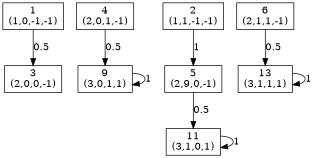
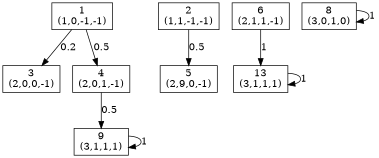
  digraph {
    node [shape=box]
    n1 [label="1\n(1,0,-1,-1)"]
    n2 [label="3\n(2,0,0,-1)"]
    n3 [label="4\n(2,0,1,-1)"]
    n4 [label="2\n(1,1,-1,-1)"]
    n5 [label="5\n(2,9,0,-1)"]
-   n6 [label="9\n(3,0,1,1)"]
-   n7 [label="11\n(3,1,0,1)"]
+   n6 [label="9\n(3,1,1,1)"]
    n8 [label="6\n(2,1,1,-1)"]
    n9 [label="13\n(3,1,1,1)"]
-   n1 -> n2 [label=0.5]
+   n10 [label="8\n(3,0,1,0)"]
+   n1 -> n2 [label=0.2]
+   n1 -> n3 [label=0.5]
    n3 -> n6 [label=0.5]
-   n4 -> n5 [label=1]
-   n5 -> n7 [label=0.5]
+   n4 -> n5 [label=0.5]
    n6 -> n6 [label=1]
-   n7 -> n7 [label=1]
-   n8 -> n9 [label=0.5]
+   n8 -> n9 [label=1]
    n9 -> n9 [label=1]
+   n10 -> n10 [label=1]
  }
